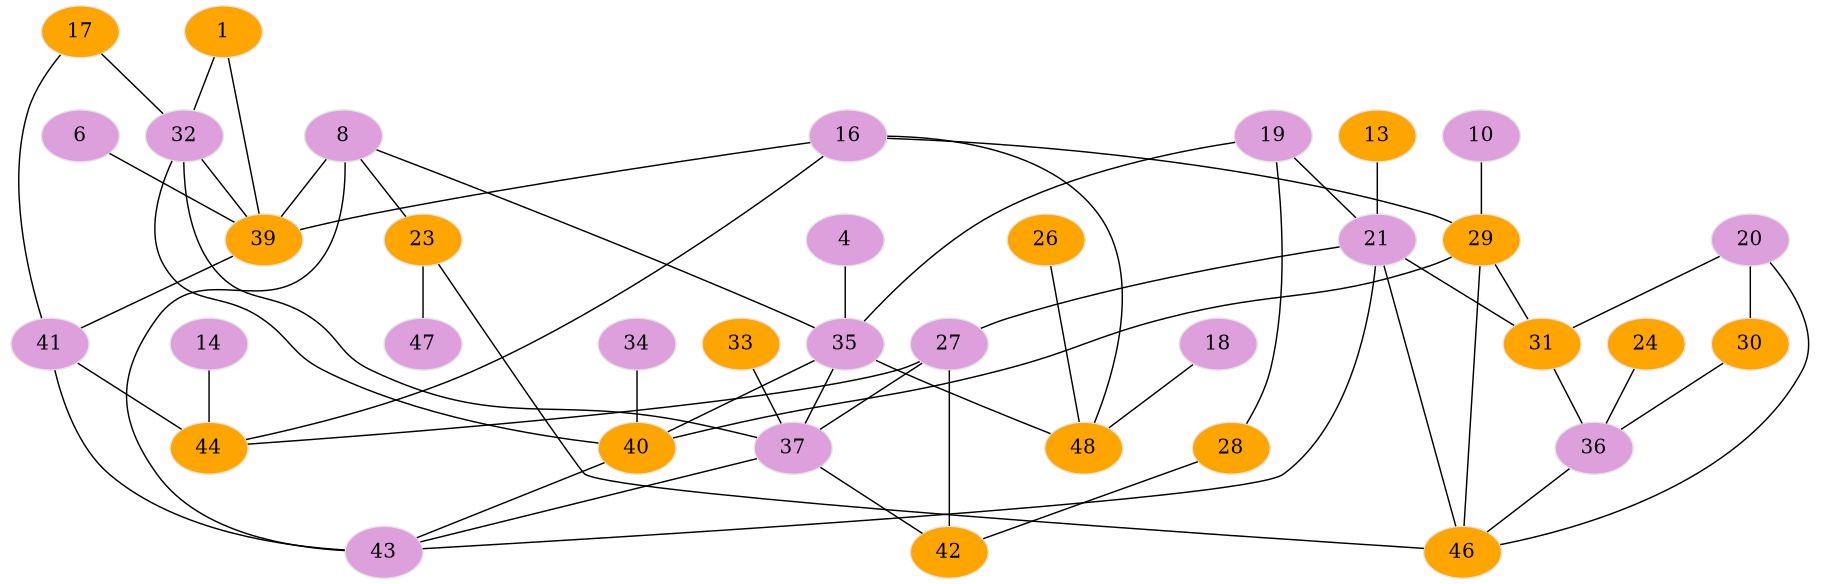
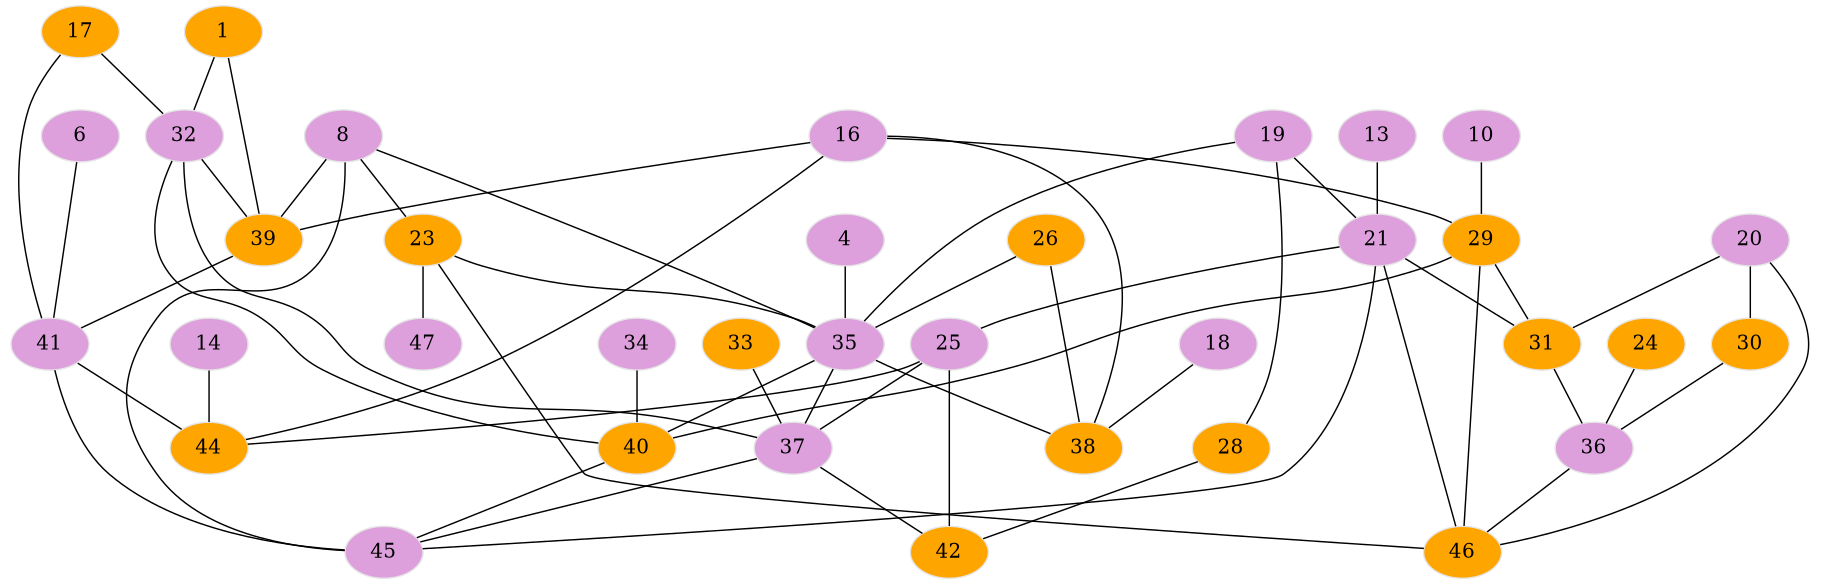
  graph {
    node [color=gray90 fillcolor=plum style=filled]
    edge [weight=1.0]
    1 [fillcolor=orange]
    32
    39 [fillcolor=orange]
    37
    40 [fillcolor=orange]
    41
    23 [fillcolor=orange]
    35
    46 [fillcolor=orange]
    47
    31 [fillcolor=orange]
    36
    4
-   38 [fillcolor=orange label=48]
+   38 [fillcolor=orange]
    6
    8
-   45 [label=43]
+   45
    29 [fillcolor=orange]
    10
-   13 [fillcolor=orange]
+   13
    21
-   25 [label=27]
+   25
    44 [fillcolor=orange]
    14
    16
    17 [fillcolor=orange]
    18
    19
    28 [fillcolor=orange]
    42 [fillcolor=orange]
    20
    30 [fillcolor=orange]
    24 [fillcolor=orange]
    26 [fillcolor=orange]
    33 [fillcolor=orange]
    34
    1 -- 32
    1 -- 39
    32 -- 39
    32 -- 37
    32 -- 40
    39 -- 41
    37 -- 45
    37 -- 42
    40 -- 45
    41 -- 45
    41 -- 44 [weight=2.0]
+   23 -- 35
    23 -- 46
    23 -- 47
    35 -- 37
    35 -- 40
    35 -- 38 [weight=2.0]
    31 -- 36
    36 -- 46
    4 -- 35
-   6 -- 39
+   6 -- 41
    8 -- 39
    8 -- 23
    8 -- 35
    8 -- 45 [weight=2.0]
    29 -- 40
    29 -- 46
    29 -- 31
    10 -- 29
    13 -- 21
    21 -- 46
    21 -- 31
    21 -- 45
    21 -- 25
    25 -- 37
    25 -- 44
    25 -- 42
    14 -- 44
    16 -- 39
    16 -- 38
    16 -- 29
    16 -- 44
    17 -- 32
    17 -- 41
    18 -- 38
    19 -- 35
    19 -- 21
    19 -- 28
    28 -- 42
    20 -- 46
    20 -- 31
    20 -- 30
    30 -- 36
    24 -- 36
+   26 -- 35
    26 -- 38
    33 -- 37
    34 -- 40
  }
